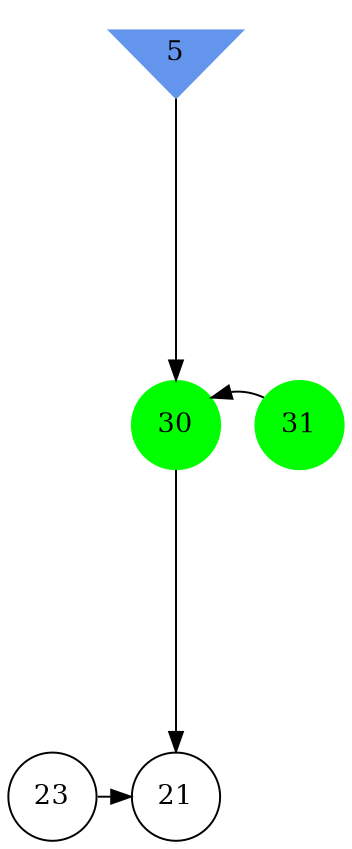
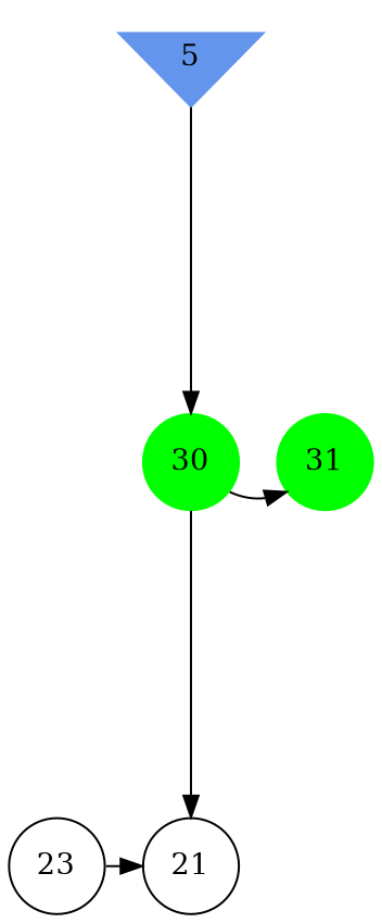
  digraph {
    ranksep=2.0
    node [color=black shape=circle style=filled]
    5 [color=cornflowerblue shape=invtriangle]
    21 [style=""]
    23 [style=""]
    30 [color=green]
    31 [color=green]
    subgraph sub_1 {
      rank=same
      5
    }
    subgraph sub_2 {
      rank=same
      21
      23
    }
    subgraph sub_3 {
      rank=same
      30
      31
    }
    5 -> 30
    23 -> 21
    30 -> 21
-   31 -> 30
+   30 -> 31
  }
